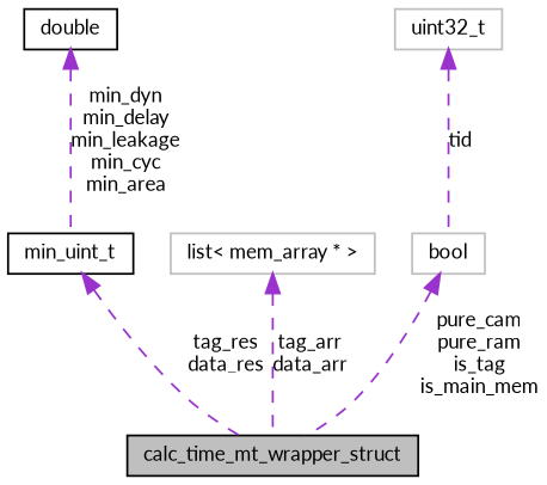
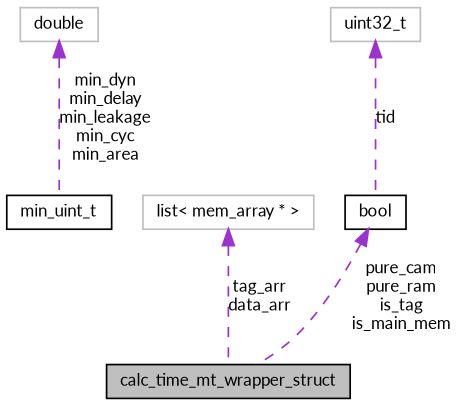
  digraph {
    fontname=Lato
    node [color=grey75 fontname=Lato fontsize=10 shape=record]
    edge [color=darkorchid3 dir=back fontname=Lato fontsize=10 labelfontname=FreeSans labelfontsize=10 style=dashed]
    n1 [color=black fillcolor=grey75 fontcolor=black height=0.2 label=calc_time_mt_wrapper_struct style=filled width=0.4]
-   n2 [color=black height=0.2 label=double width=0.4]
+   n2 [height=0.2 label=double width=0.4]
    n3 [color=black height=0.2 label=min_uint_t width=0.4]
    n4 [height=0.2 label="list\< mem_array * \>" width=0.4]
    n5 [height=0.2 label=uint32_t width=0.4]
-   n6 [height=0.2 label=bool width=0.4]
+   n6 [color=black height=0.2 label=bool width=0.4]
    n2 -> n3 [label="min_dyn\nmin_delay\nmin_leakage\nmin_cyc\nmin_area"]
-   n3 -> n1 [label="tag_res\ndata_res"]
    n4 -> n1 [label="tag_arr\ndata_arr"]
    n5 -> n6 [label=tid]
    n6 -> n1 [label="pure_cam\npure_ram\nis_tag\nis_main_mem"]
  }
